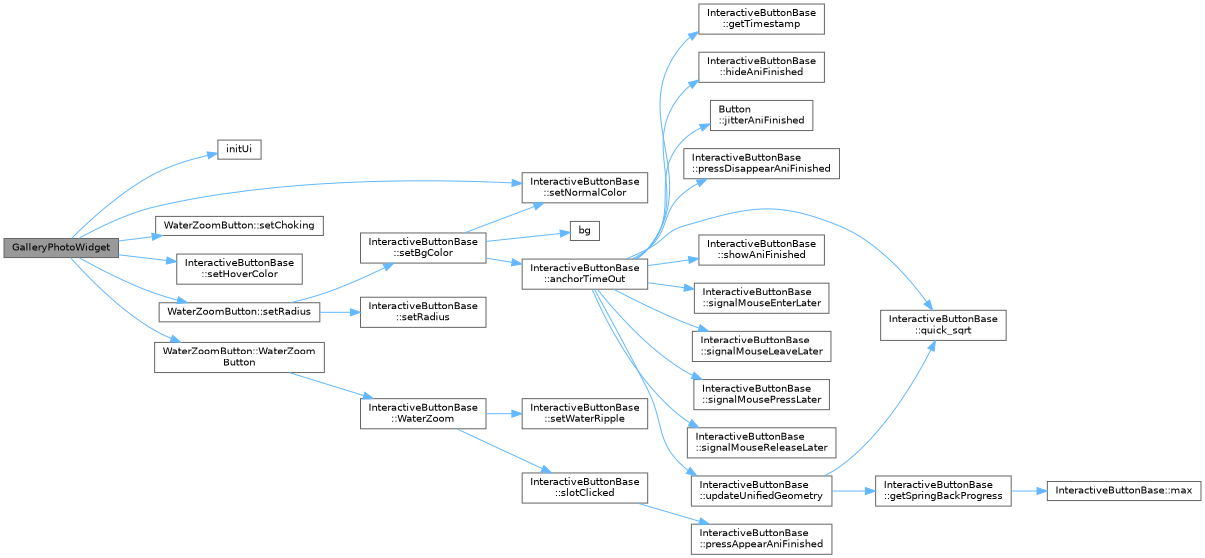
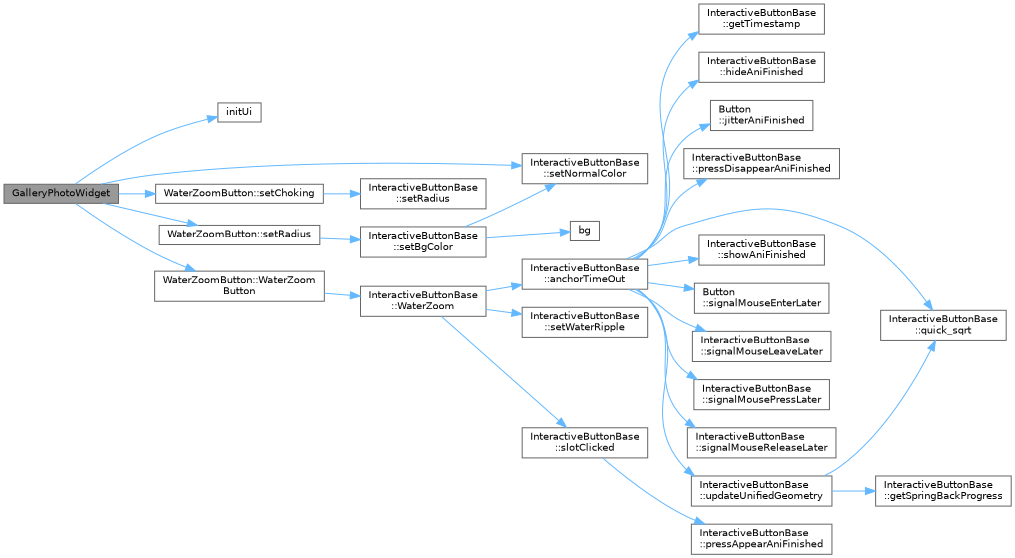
  digraph {
    rankdir=LR
    node [color=grey40 fillcolor=white fontname=Helvetica fontsize=10 shape=box style=filled]
    edge [color=steelblue1 fontname=Helvetica fontsize=10 labelfontname=Helvetica labelfontsize=10 style=solid]
    n1 [color=gray40 fillcolor=grey60 fontcolor=black height=0.2 label=GalleryPhotoWidget width=0.4]
    n2 [height=0.2 label=initUi width=0.4]
    n3 [height=0.2 label="InteractiveButtonBase\l::setNormalColor" width=0.4]
    n4 [height=0.2 label="WaterZoomButton::setChoking" width=0.4]
-   n5 [height=0.2 label="InteractiveButtonBase\l::setHoverColor" width=0.4]
    n6 [height=0.2 label="WaterZoomButton::setRadius" width=0.4]
    n7 [height=0.2 label="WaterZoomButton::WaterZoom\lButton" width=0.4]
    n8 [height=0.2 label="InteractiveButtonBase\l::setBgColor" width=0.4]
    n9 [height=0.2 label="InteractiveButtonBase\l::setRadius" width=0.4]
    n10 [height=0.2 label="InteractiveButtonBase\l::WaterZoom" width=0.4]
    n11 [height=0.2 label=bg width=0.4]
    n12 [height=0.2 label="InteractiveButtonBase\l::anchorTimeOut" width=0.4]
    n13 [height=0.2 label="InteractiveButtonBase\l::setWaterRipple" width=0.4]
    n14 [height=0.2 label="InteractiveButtonBase\l::slotClicked" width=0.4]
    n15 [height=0.2 label="InteractiveButtonBase\l::getTimestamp" width=0.4]
    n16 [height=0.2 label="InteractiveButtonBase\l::hideAniFinished" width=0.4]
    n17 [height=0.2 label="Button\l::jitterAniFinished" width=0.4]
    n18 [height=0.2 label="InteractiveButtonBase\l::pressDisappearAniFinished" width=0.4]
    n19 [height=0.2 label="InteractiveButtonBase\l::quick_sqrt" width=0.4]
    n20 [height=0.2 label="InteractiveButtonBase\l::showAniFinished" width=0.4]
-   n21 [height=0.2 label="InteractiveButtonBase\l::signalMouseEnterLater" width=0.4]
+   n21 [height=0.2 label="Button\l::signalMouseEnterLater" width=0.4]
    n22 [height=0.2 label="InteractiveButtonBase\l::signalMouseLeaveLater" width=0.4]
    n23 [height=0.2 label="InteractiveButtonBase\l::signalMousePressLater" width=0.4]
    n24 [height=0.2 label="InteractiveButtonBase\l::signalMouseReleaseLater" width=0.4]
    n25 [height=0.2 label="InteractiveButtonBase\l::updateUnifiedGeometry" width=0.4]
    n26 [height=0.2 label="InteractiveButtonBase\l::pressAppearAniFinished" width=0.4]
    n27 [height=0.2 label="InteractiveButtonBase\l::getSpringBackProgress" width=0.4]
-   n28 [height=0.2 label="InteractiveButtonBase::max" width=0.4]
    n1 -> n2
    n1 -> n3
    n1 -> n4
-   n1 -> n5
    n1 -> n6
    n1 -> n7
    n6 -> n8
-   n6 -> n9
+   n4 -> n9
    n7 -> n10
    n8 -> n3
    n8 -> n11
-   n8 -> n12
+   n10 -> n12
    n10 -> n13
    n10 -> n14
    n12 -> n15
    n12 -> n16
    n12 -> n17
    n12 -> n18
    n12 -> n19
    n12 -> n20
    n12 -> n21
    n12 -> n22
    n12 -> n23
    n12 -> n24
    n12 -> n25
    n14 -> n26
    n25 -> n19
    n25 -> n27
-   n27 -> n28
  }
